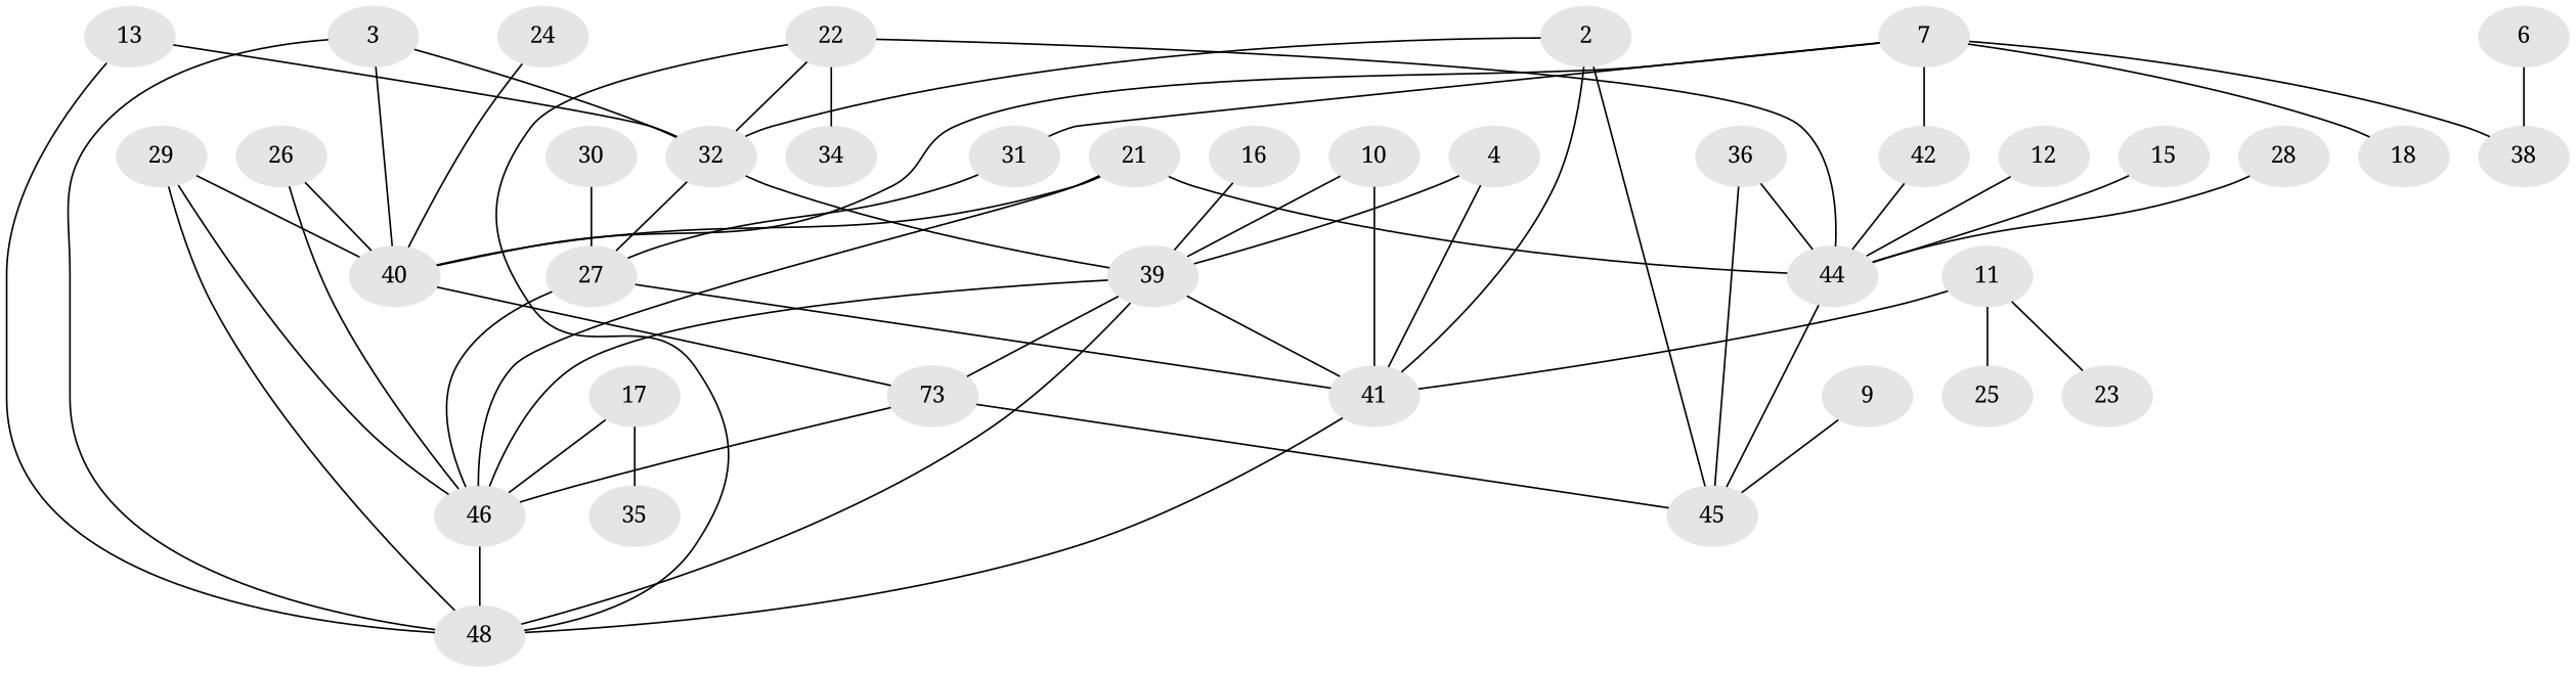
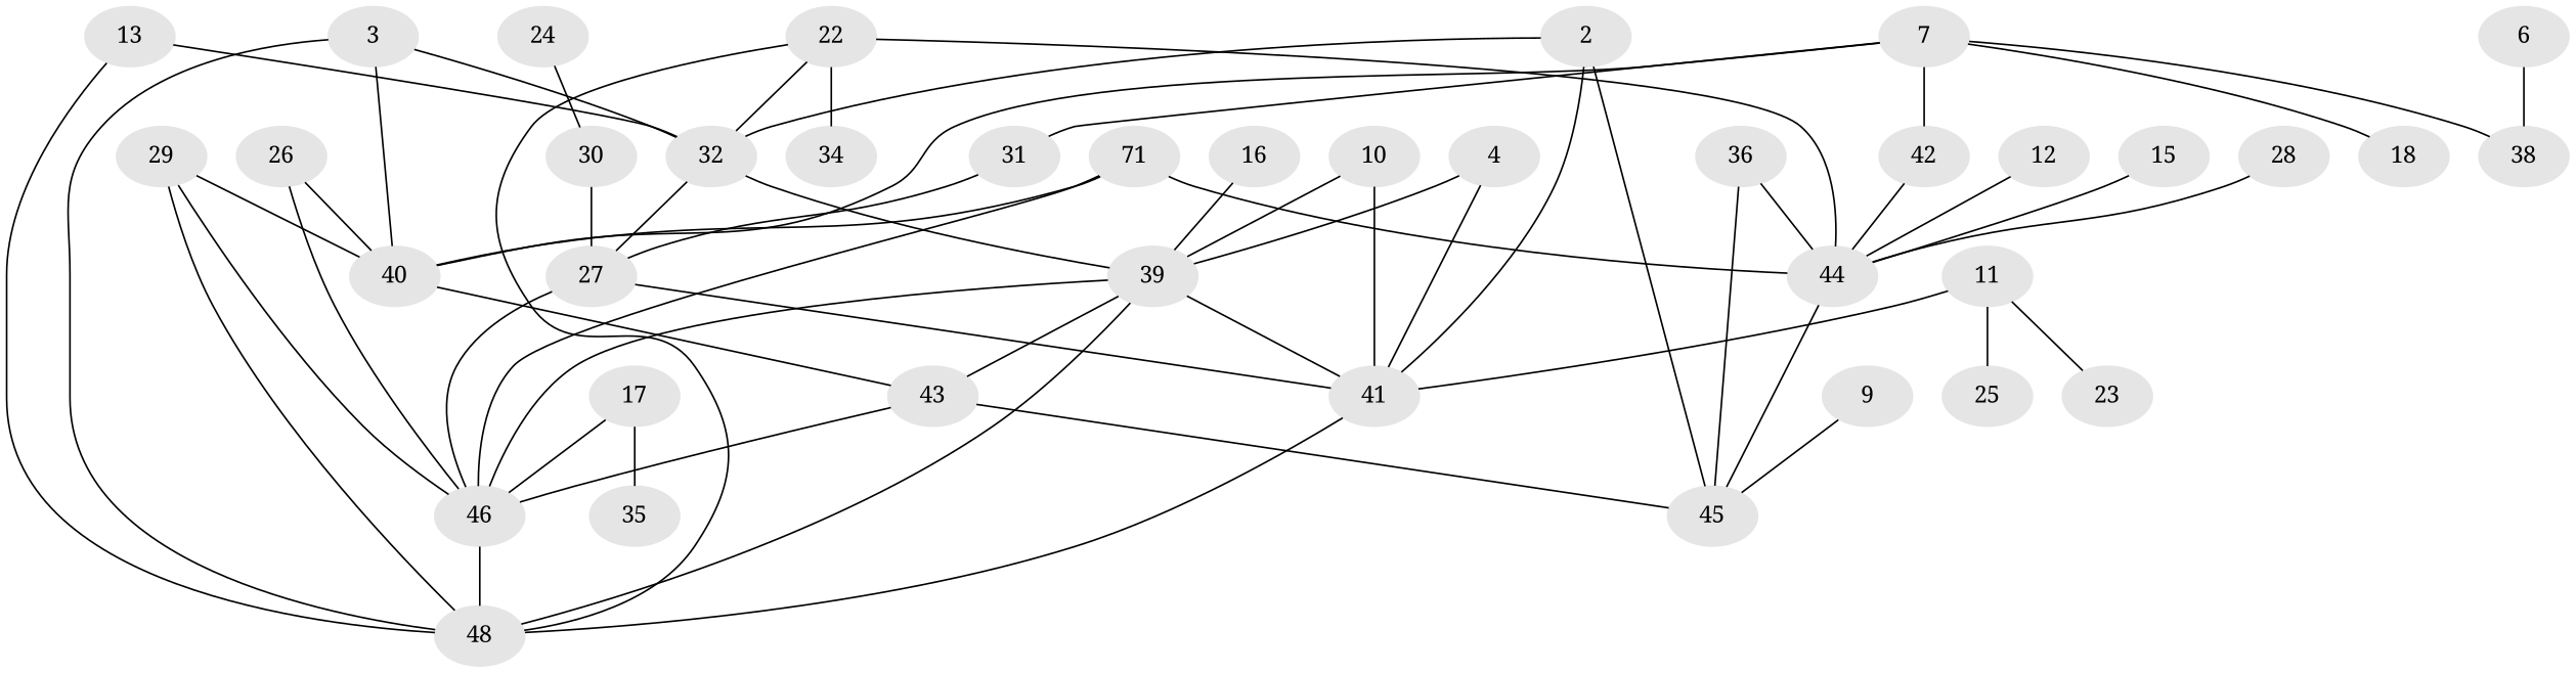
  graph {
    fontname="Noto Serif"
    node [color=gray90 fontname="Noto Serif" style=filled]
    edge [fontname="Noto Serif" weight=1.0]
    2
    32
    41
    45
    39
    n6 [label=27]
    48
    3
    40
-   43 [label=73]
+   43
    4
    46
    6
    38
    7
    18
    31
    42
    44
    9
    10
    11
    23
    25
    12
    13
    15
    16
    17
    35
-   21
+   21 [label=71]
    22
    34
    24
    26
    28
    29
    30
    36
    2 -- 32
    2 -- 41
    2 -- 45
    32 -- 39
    32 -- n6
    41 -- 48
    39 -- 41
    39 -- 48
    39 -- 43
    39 -- 46
    n6 -- 41
    n6 -- 46
    3 -- 32
    3 -- 48
    3 -- 40
    40 -- 43
    43 -- 45
    43 -- 46
    4 -- 41
    4 -- 39
    46 -- 48
    6 -- 38
    7 -- 40
    7 -- 38
    7 -- 18
    7 -- 31
    7 -- 42
    31 -- n6
    42 -- 44
    44 -- 45
    9 -- 45
    10 -- 41
    10 -- 39
    11 -- 41
    11 -- 23
    11 -- 25
    12 -- 44
    13 -- 32
    13 -- 48
    15 -- 44
    16 -- 39
    17 -- 46
    17 -- 35
    21 -- 40
    21 -- 46
    21 -- 44
    22 -- 32
    22 -- 48
    22 -- 44 [weight=2.0]
    22 -- 34
-   24 -- 40
+   24 -- 30
    26 -- 40 [weight=2.0]
    26 -- 46
    28 -- 44
    29 -- 48
    29 -- 40
    29 -- 46
    30 -- n6
    36 -- 45
    36 -- 44
  }
